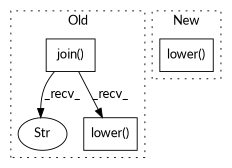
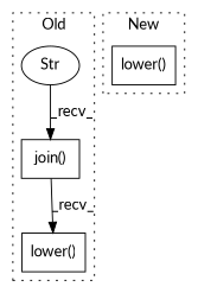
  digraph {
    fontname=Lato
    node [a=75 s=322 shape=box fontname=Lato]
    edge [fontname=Lato]
    n1 [l="9,1" label="join()" s="322,334"]
    n2 [a=66 l=3 label=Str shape=ellipse]
    n3 [l=21 label="lower()"]
    n4 [l=9 label="lower()" s=370]
    subgraph cluster_1 {
      label=Old
      style=dotted
      n1
      n2
      n3
    }
    subgraph cluster_2 {
      label=New
      style=dotted
      n4
    }
    n1 -> n3 [label=_recv_]
-   n1 -> n2 [label=_recv_]
+   n2 -> n1 [label=_recv_]
  }
